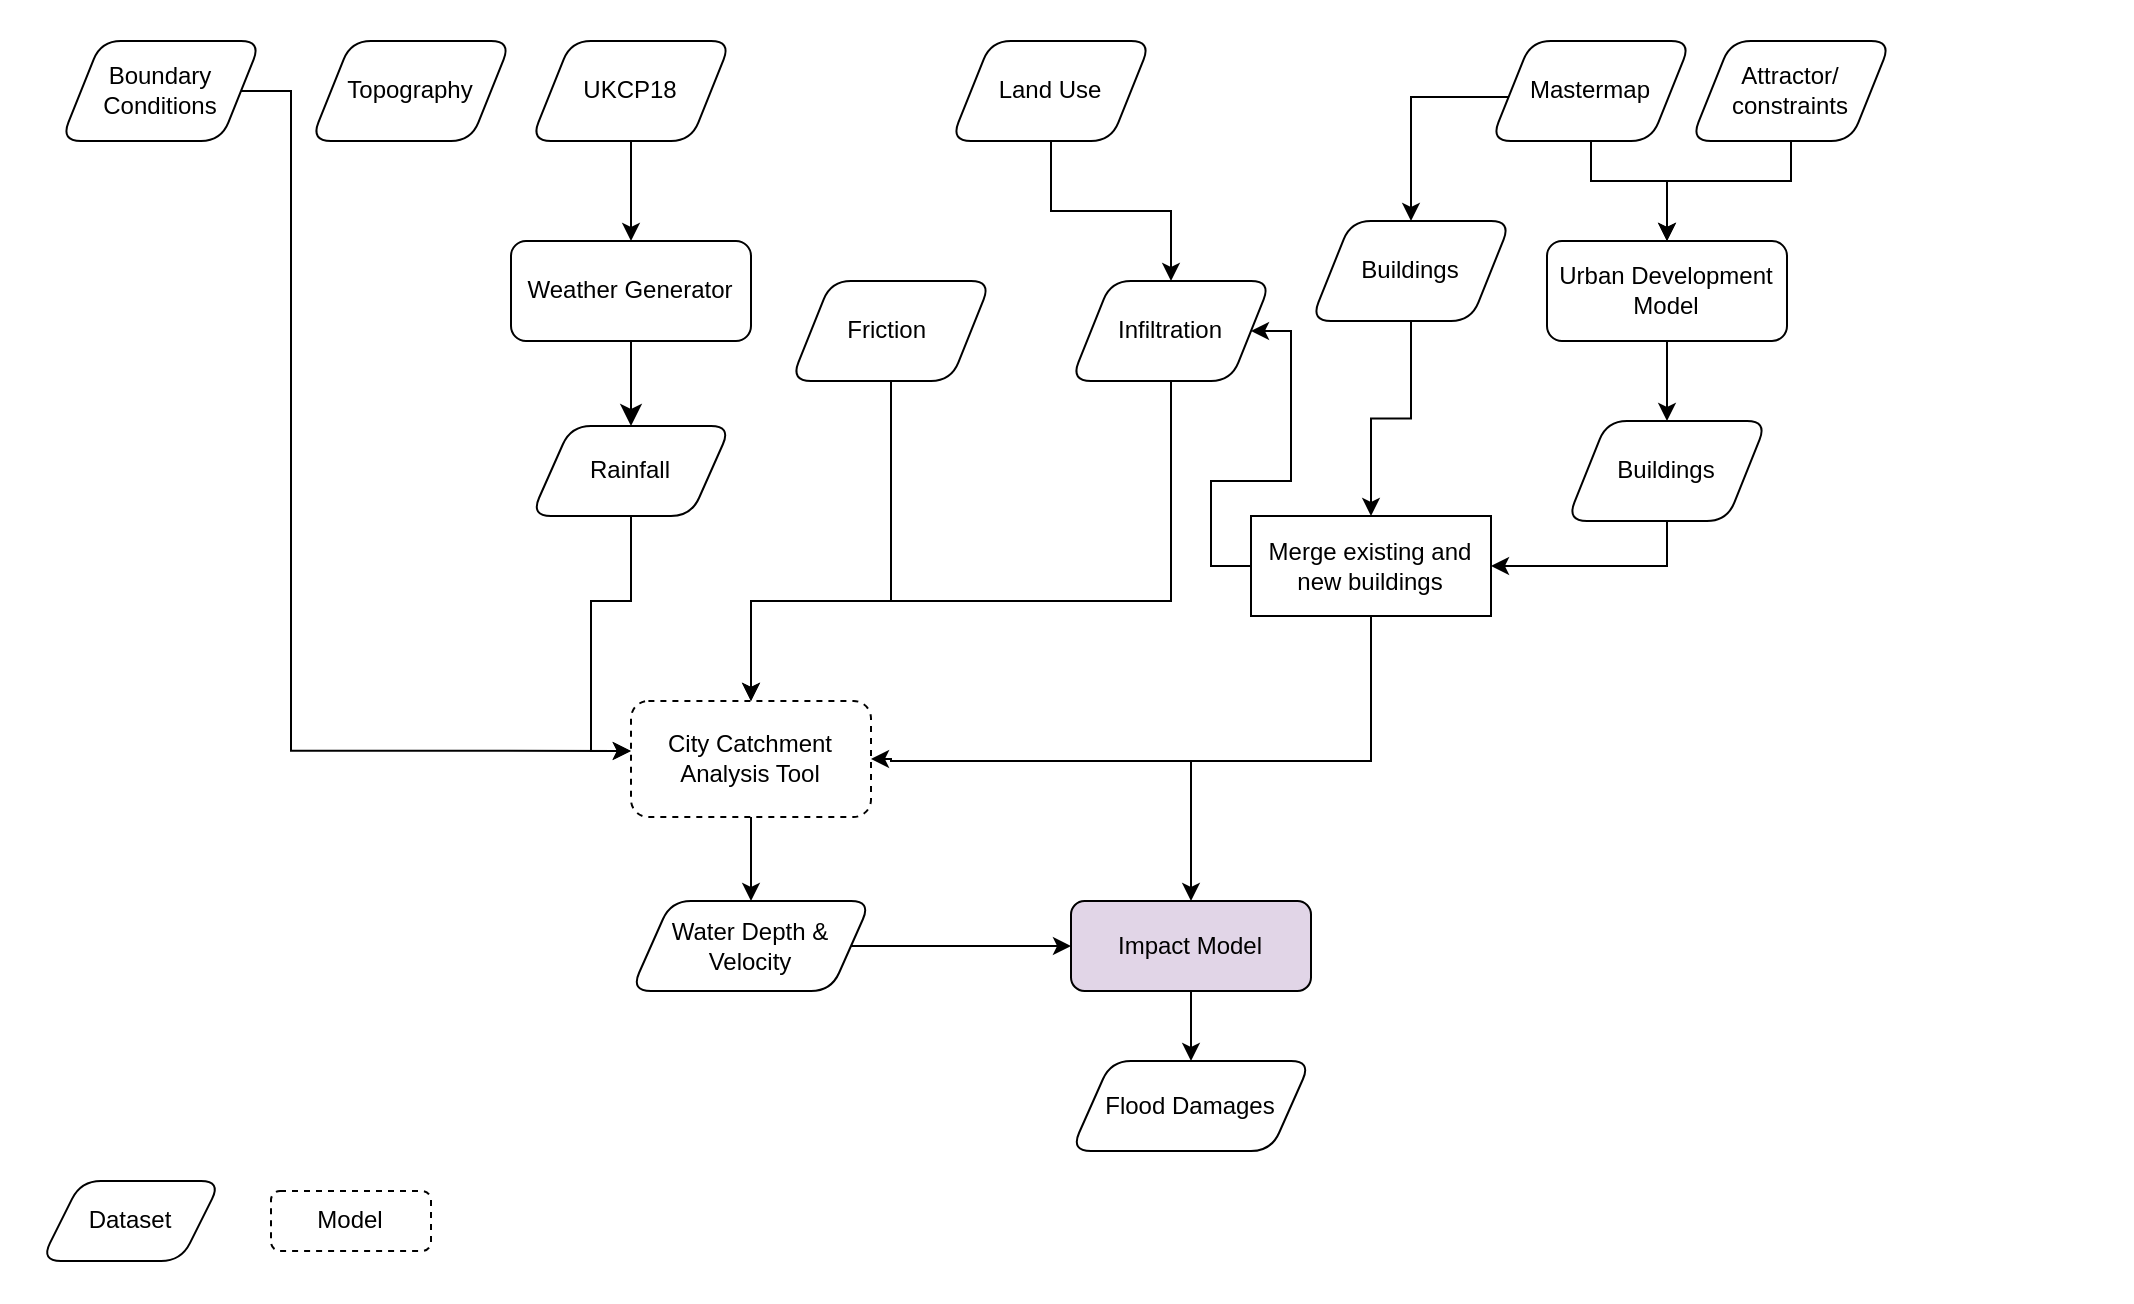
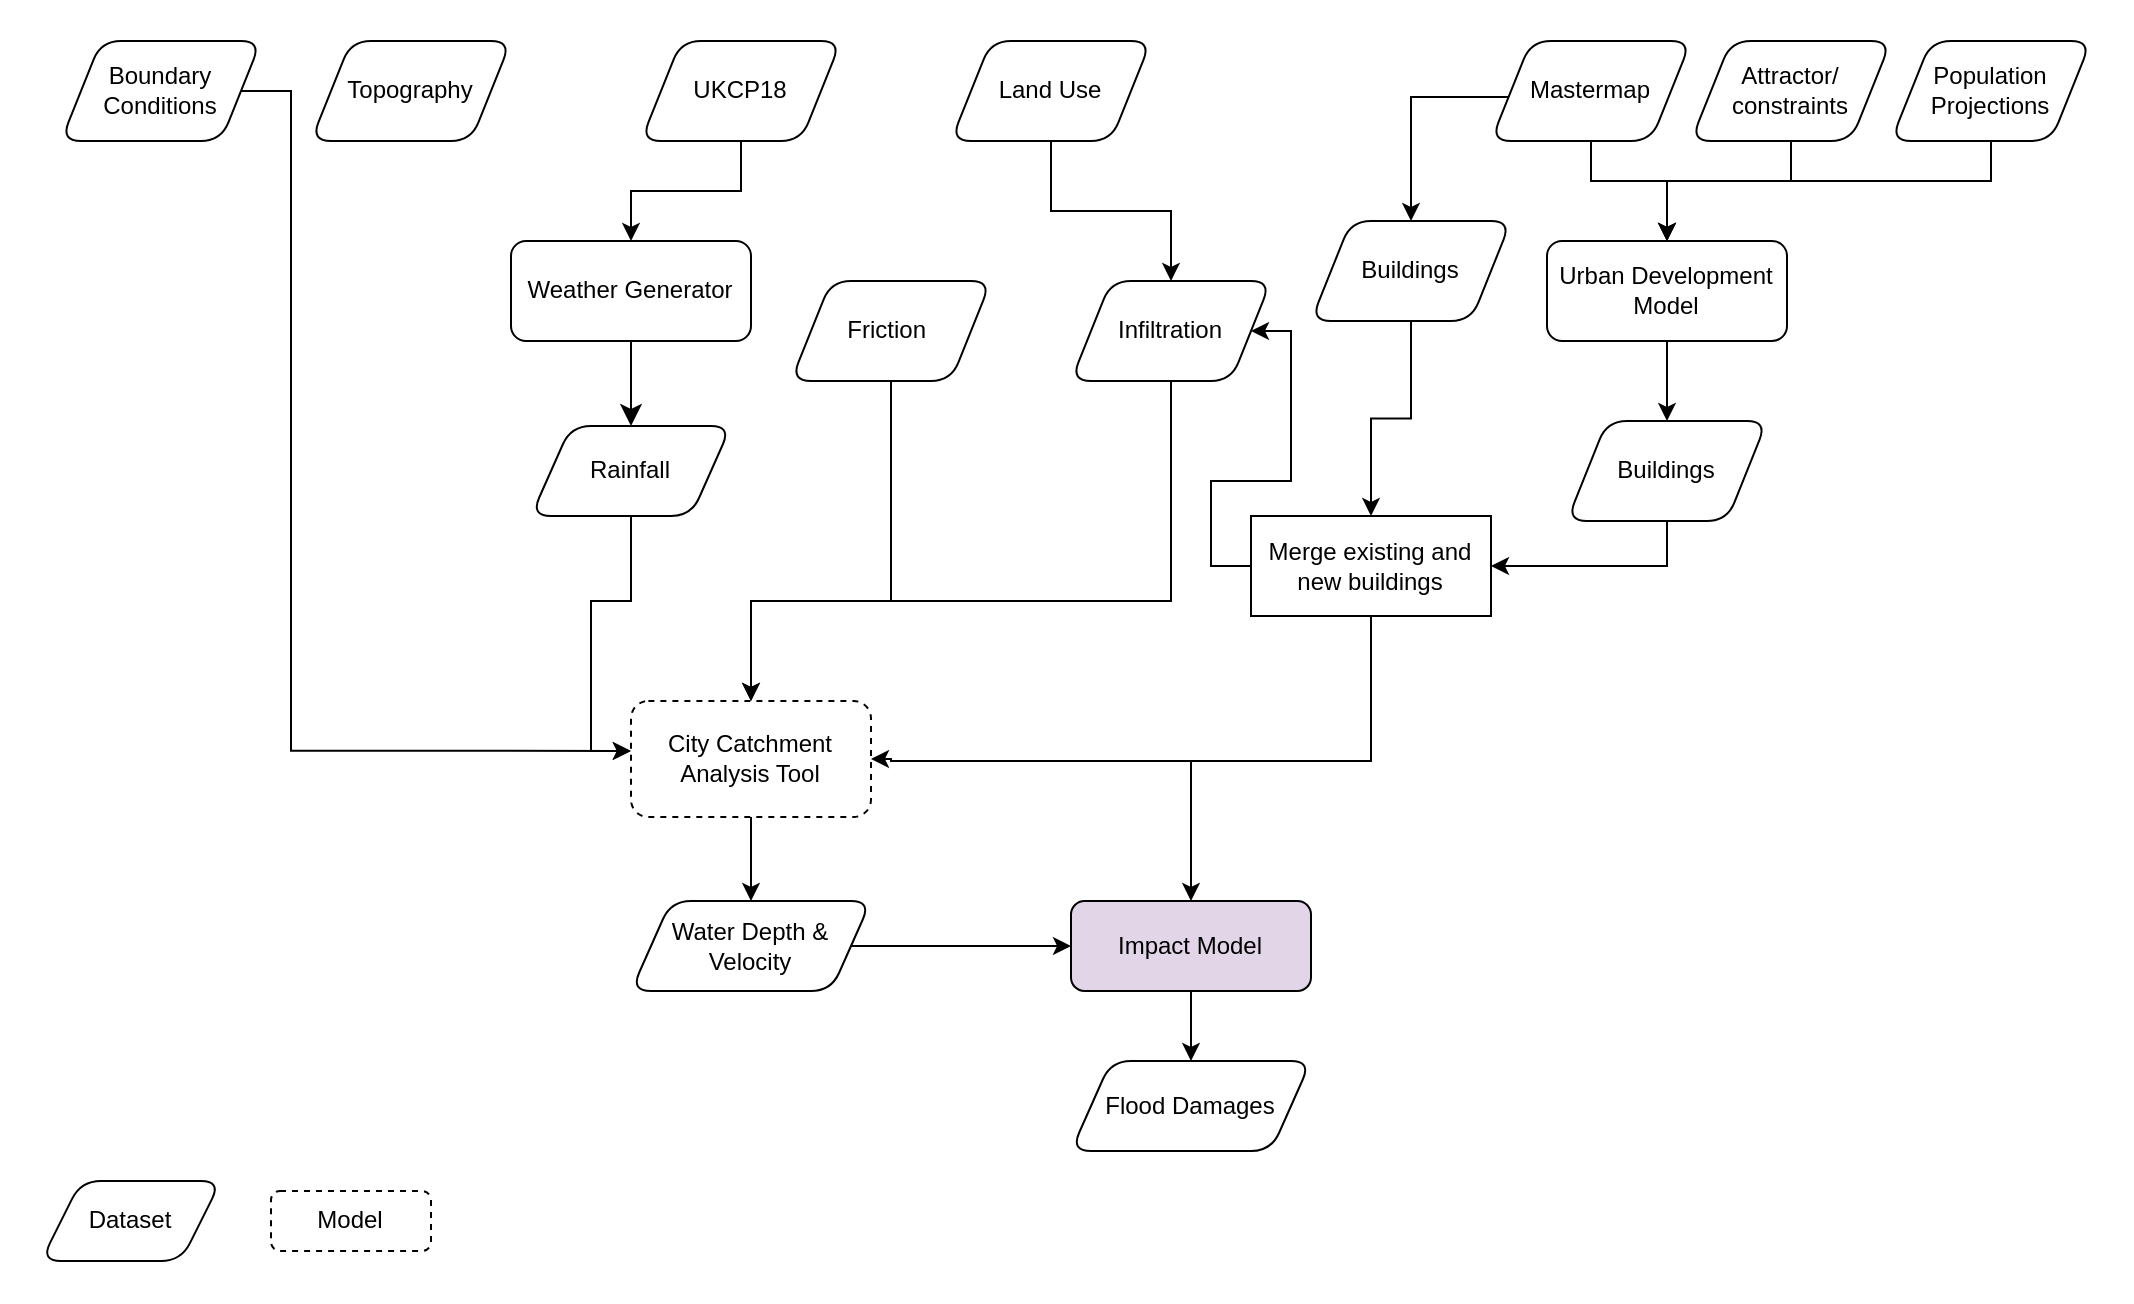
  <mxCell id="0" />
  <mxCell id="1" parent="0" />
  <mxCell id="2" value="" style="rounded=0;html=1;jettySize=auto;orthogonalLoop=1;fontSize=11;endArrow=classic;endFill=1;endSize=8;strokeWidth=1;shadow=0;labelBackgroundColor=none;edgeStyle=orthogonalEdgeStyle;entryX=0.5;entryY=0;entryDx=0;entryDy=0;" parent="1" source="3" target="24" edge="1"><mxGeometry relative="1" as="geometry"><mxPoint x="205" y="660" as="targetPoint" /></mxGeometry></mxCell>
  <mxCell id="3" value="Weather Generator" style="rounded=1;whiteSpace=wrap;html=1;fontSize=12;glass=0;strokeWidth=1;shadow=0;" parent="1" vertex="1"><mxGeometry x="255" y="120" width="120" height="50" as="geometry" /></mxCell>
  <mxCell id="4" style="edgeStyle=orthogonalEdgeStyle;rounded=0;orthogonalLoop=1;jettySize=auto;html=1;" parent="1" source="5" target="3" edge="1"><mxGeometry relative="1" as="geometry" /></mxCell>
- <mxCell id="5" value="UKCP18" style="shape=parallelogram;perimeter=parallelogramPerimeter;whiteSpace=wrap;html=1;fixedSize=1;rounded=1;" parent="1" vertex="1"><mxGeometry x="265" y="20" width="100" height="50" as="geometry" /></mxCell>
+ <mxCell id="5" value="UKCP18" style="shape=parallelogram;perimeter=parallelogramPerimeter;whiteSpace=wrap;html=1;fixedSize=1;rounded=1;" parent="1" vertex="1"><mxGeometry x="320" y="20" width="100" height="50" as="geometry" /></mxCell>
+ <mxCell id="6" style="edgeStyle=orthogonalEdgeStyle;rounded=0;orthogonalLoop=1;jettySize=auto;html=1;entryX=0.5;entryY=0;entryDx=0;entryDy=0;exitX=0.5;exitY=1;exitDx=0;exitDy=0;" parent="1" source="7" target="9" edge="1"><mxGeometry relative="1" as="geometry"><mxPoint x="765" y="340" as="targetPoint" /><Array as="points"><mxPoint x="995" y="90" /><mxPoint x="833" y="90" /></Array></mxGeometry></mxCell>
+ <mxCell id="7" value="Population Projections" style="shape=parallelogram;perimeter=parallelogramPerimeter;whiteSpace=wrap;html=1;fixedSize=1;rounded=1;" parent="1" vertex="1"><mxGeometry x="945" y="20" width="100" height="50" as="geometry" /></mxCell>
  <mxCell id="8" style="edgeStyle=orthogonalEdgeStyle;rounded=0;orthogonalLoop=1;jettySize=auto;html=1;exitX=0.5;exitY=1;exitDx=0;exitDy=0;entryX=0.5;entryY=0;entryDx=0;entryDy=0;" parent="1" source="9" target="13" edge="1"><mxGeometry relative="1" as="geometry" /></mxCell>
  <mxCell id="9" value="Urban Development Model" style="rounded=1;whiteSpace=wrap;html=1;fontSize=12;glass=0;strokeWidth=1;shadow=0;" parent="1" vertex="1"><mxGeometry x="773" y="120" width="120" height="50" as="geometry" /></mxCell>
  <mxCell id="10" style="edgeStyle=orthogonalEdgeStyle;rounded=0;orthogonalLoop=1;jettySize=auto;html=1;entryX=-0.001;entryY=0.43;entryDx=0;entryDy=0;entryPerimeter=0;" parent="1" source="11" target="22" edge="1"><mxGeometry relative="1" as="geometry"><mxPoint x="145" y="330" as="targetPoint" /><Array as="points"><mxPoint x="145" y="45" /><mxPoint x="145" y="375" /></Array></mxGeometry></mxCell>
  <mxCell id="11" value="Boundary Conditions" style="shape=parallelogram;perimeter=parallelogramPerimeter;whiteSpace=wrap;html=1;fixedSize=1;rounded=1;" parent="1" vertex="1"><mxGeometry x="30" y="20" width="100" height="50" as="geometry" /></mxCell>
  <mxCell id="12" style="edgeStyle=orthogonalEdgeStyle;rounded=0;orthogonalLoop=1;jettySize=auto;html=1;exitX=0.5;exitY=1;exitDx=0;exitDy=0;" edge="1" parent="1" source="13" target="40"><mxGeometry relative="1" as="geometry" /></mxCell>
  <mxCell id="13" value="Buildings" style="shape=parallelogram;perimeter=parallelogramPerimeter;whiteSpace=wrap;html=1;fixedSize=1;rounded=1;" parent="1" vertex="1"><mxGeometry x="783" y="210" width="100" height="50" as="geometry" /></mxCell>
  <mxCell id="14" style="edgeStyle=orthogonalEdgeStyle;rounded=0;orthogonalLoop=1;jettySize=auto;html=1;entryX=0.5;entryY=0;entryDx=0;entryDy=0;" parent="1" source="16" target="9" edge="1"><mxGeometry relative="1" as="geometry"><Array as="points"><mxPoint x="795" y="90" /><mxPoint x="833" y="90" /></Array></mxGeometry></mxCell>
  <mxCell id="15" style="edgeStyle=orthogonalEdgeStyle;rounded=0;orthogonalLoop=1;jettySize=auto;html=1;entryX=0.5;entryY=0;entryDx=0;entryDy=0;" edge="1" parent="1" source="16" target="36"><mxGeometry relative="1" as="geometry"><Array as="points"><mxPoint x="705" y="48" /></Array></mxGeometry></mxCell>
  <mxCell id="16" value="Mastermap" style="shape=parallelogram;perimeter=parallelogramPerimeter;whiteSpace=wrap;html=1;fixedSize=1;rounded=1;" parent="1" vertex="1"><mxGeometry x="745" y="20" width="100" height="50" as="geometry" /></mxCell>
  <mxCell id="17" style="edgeStyle=orthogonalEdgeStyle;rounded=0;orthogonalLoop=1;jettySize=auto;html=1;entryX=0.5;entryY=0;entryDx=0;entryDy=0;" edge="1" parent="1" source="18" target="22"><mxGeometry relative="1" as="geometry"><Array as="points"><mxPoint x="445" y="300" /><mxPoint x="375" y="300" /></Array></mxGeometry></mxCell>
  <mxCell id="18" value="Friction&amp;nbsp;" style="shape=parallelogram;perimeter=parallelogramPerimeter;whiteSpace=wrap;html=1;fixedSize=1;rounded=1;" parent="1" vertex="1"><mxGeometry x="395" y="140" width="100" height="50" as="geometry" /></mxCell>
  <mxCell id="19" style="edgeStyle=orthogonalEdgeStyle;rounded=0;orthogonalLoop=1;jettySize=auto;html=1;entryX=0.5;entryY=0;entryDx=0;entryDy=0;" parent="1" source="20" target="28" edge="1"><mxGeometry relative="1" as="geometry" /></mxCell>
  <mxCell id="20" value="Land Use" style="shape=parallelogram;perimeter=parallelogramPerimeter;whiteSpace=wrap;html=1;fixedSize=1;rounded=1;" parent="1" vertex="1"><mxGeometry x="475" y="20" width="100" height="50" as="geometry" /></mxCell>
  <mxCell id="21" style="edgeStyle=orthogonalEdgeStyle;rounded=0;orthogonalLoop=1;jettySize=auto;html=1;entryX=0.5;entryY=0;entryDx=0;entryDy=0;" parent="1" source="22" target="31" edge="1"><mxGeometry relative="1" as="geometry" /></mxCell>
  <mxCell id="22" value="City Catchment Analysis Tool" style="rounded=1;whiteSpace=wrap;html=1;fontSize=12;glass=0;strokeWidth=1;shadow=0;dashed=1;" parent="1" vertex="1"><mxGeometry x="315" y="350" width="120" height="58" as="geometry" /></mxCell>
  <mxCell id="23" style="edgeStyle=orthogonalEdgeStyle;rounded=0;orthogonalLoop=1;jettySize=auto;html=1;" edge="1" parent="1" source="24" target="22"><mxGeometry relative="1" as="geometry"><Array as="points"><mxPoint x="315" y="300" /><mxPoint x="295" y="300" /><mxPoint x="295" y="375" /></Array></mxGeometry></mxCell>
  <mxCell id="24" value="Rainfall" style="shape=parallelogram;perimeter=parallelogramPerimeter;whiteSpace=wrap;html=1;fixedSize=1;rounded=1;" parent="1" vertex="1"><mxGeometry x="265" y="212.5" width="100" height="45" as="geometry" /></mxCell>
  <mxCell id="25" value="Dataset" style="shape=parallelogram;perimeter=parallelogramPerimeter;whiteSpace=wrap;html=1;fixedSize=1;rounded=1;" parent="1" vertex="1"><mxGeometry x="20" y="590" width="90" height="40" as="geometry" /></mxCell>
  <mxCell id="26" value="Model" style="rounded=1;whiteSpace=wrap;html=1;fontSize=12;glass=0;strokeWidth=1;shadow=0;dashed=1;" parent="1" vertex="1"><mxGeometry x="135" y="595" width="80" height="30" as="geometry" /></mxCell>
  <mxCell id="27" style="edgeStyle=orthogonalEdgeStyle;rounded=0;orthogonalLoop=1;jettySize=auto;html=1;entryX=0.5;entryY=0;entryDx=0;entryDy=0;" edge="1" parent="1" source="28" target="22"><mxGeometry relative="1" as="geometry"><Array as="points"><mxPoint x="585" y="300" /><mxPoint x="375" y="300" /></Array></mxGeometry></mxCell>
  <mxCell id="28" value="Infiltration" style="shape=parallelogram;perimeter=parallelogramPerimeter;whiteSpace=wrap;html=1;fixedSize=1;rounded=1;" parent="1" vertex="1"><mxGeometry x="535" y="140" width="100" height="50" as="geometry" /></mxCell>
  <mxCell id="29" value="Topography" style="shape=parallelogram;perimeter=parallelogramPerimeter;whiteSpace=wrap;html=1;fixedSize=1;rounded=1;" parent="1" vertex="1"><mxGeometry x="155" y="20" width="100" height="50" as="geometry" /></mxCell>
  <mxCell id="30" style="edgeStyle=orthogonalEdgeStyle;rounded=0;orthogonalLoop=1;jettySize=auto;html=1;entryX=0;entryY=0.5;entryDx=0;entryDy=0;" parent="1" source="31" target="33" edge="1"><mxGeometry relative="1" as="geometry" /></mxCell>
  <mxCell id="31" value="Water Depth &amp;amp; Velocity" style="shape=parallelogram;perimeter=parallelogramPerimeter;whiteSpace=wrap;html=1;fixedSize=1;rounded=1;" parent="1" vertex="1"><mxGeometry x="315" y="450" width="120" height="45" as="geometry" /></mxCell>
  <mxCell id="32" style="edgeStyle=orthogonalEdgeStyle;rounded=0;orthogonalLoop=1;jettySize=auto;html=1;entryX=0.5;entryY=0;entryDx=0;entryDy=0;" parent="1" source="33" target="34" edge="1"><mxGeometry relative="1" as="geometry" /></mxCell>
  <mxCell id="33" value="Impact Model" style="rounded=1;whiteSpace=wrap;html=1;fillColor=#e1d5e7;" parent="1" vertex="1"><mxGeometry x="535" y="450" width="120" height="45" as="geometry" /></mxCell>
  <mxCell id="34" value="Flood Damages" style="shape=parallelogram;perimeter=parallelogramPerimeter;whiteSpace=wrap;html=1;fixedSize=1;rounded=1;" parent="1" vertex="1"><mxGeometry x="535" y="530" width="120" height="45" as="geometry" /></mxCell>
  <mxCell id="35" style="edgeStyle=orthogonalEdgeStyle;rounded=0;orthogonalLoop=1;jettySize=auto;html=1;" edge="1" parent="1" source="36" target="40"><mxGeometry relative="1" as="geometry"><mxPoint x="685" y="200" as="targetPoint" /></mxGeometry></mxCell>
  <mxCell id="36" value="Buildings" style="shape=parallelogram;perimeter=parallelogramPerimeter;whiteSpace=wrap;html=1;fixedSize=1;rounded=1;" vertex="1" parent="1"><mxGeometry x="655" y="110" width="100" height="50" as="geometry" /></mxCell>
  <mxCell id="37" style="edgeStyle=orthogonalEdgeStyle;rounded=0;orthogonalLoop=1;jettySize=auto;html=1;" edge="1" parent="1" source="40" target="33"><mxGeometry relative="1" as="geometry"><Array as="points"><mxPoint x="685" y="380" /><mxPoint x="595" y="380" /></Array></mxGeometry></mxCell>
  <mxCell id="38" style="edgeStyle=orthogonalEdgeStyle;rounded=0;orthogonalLoop=1;jettySize=auto;html=1;entryX=1;entryY=0.5;entryDx=0;entryDy=0;" edge="1" parent="1" source="40" target="22"><mxGeometry relative="1" as="geometry"><Array as="points"><mxPoint x="685" y="380" /><mxPoint x="445" y="380" /></Array></mxGeometry></mxCell>
  <mxCell id="39" style="edgeStyle=orthogonalEdgeStyle;rounded=0;orthogonalLoop=1;jettySize=auto;html=1;entryX=1;entryY=0.5;entryDx=0;entryDy=0;exitX=0;exitY=0.5;exitDx=0;exitDy=0;" edge="1" parent="1" source="40" target="28"><mxGeometry relative="1" as="geometry"><Array as="points"><mxPoint x="605" y="283" /><mxPoint x="605" y="240" /><mxPoint x="645" y="240" /><mxPoint x="645" y="165" /></Array></mxGeometry></mxCell>
  <mxCell id="40" value="Merge existing and new buildings" style="whiteSpace=wrap;html=1;fontSize=12;glass=0;strokeWidth=1;shadow=0;rounded=0;" vertex="1" parent="1"><mxGeometry x="625" y="257.5" width="120" height="50" as="geometry" /></mxCell>
  <mxCell id="41" style="edgeStyle=orthogonalEdgeStyle;rounded=0;orthogonalLoop=1;jettySize=auto;html=1;" edge="1" parent="1" source="42" target="9"><mxGeometry relative="1" as="geometry"><Array as="points"><mxPoint x="895" y="90" /><mxPoint x="833" y="90" /></Array></mxGeometry></mxCell>
  <mxCell id="42" value="&lt;div&gt;Attractor/&lt;/div&gt;&lt;div&gt;constraints&lt;/div&gt;" style="shape=parallelogram;perimeter=parallelogramPerimeter;whiteSpace=wrap;html=1;fixedSize=1;rounded=1;" vertex="1" parent="1"><mxGeometry x="845" y="20" width="100" height="50" as="geometry" /></mxCell>
